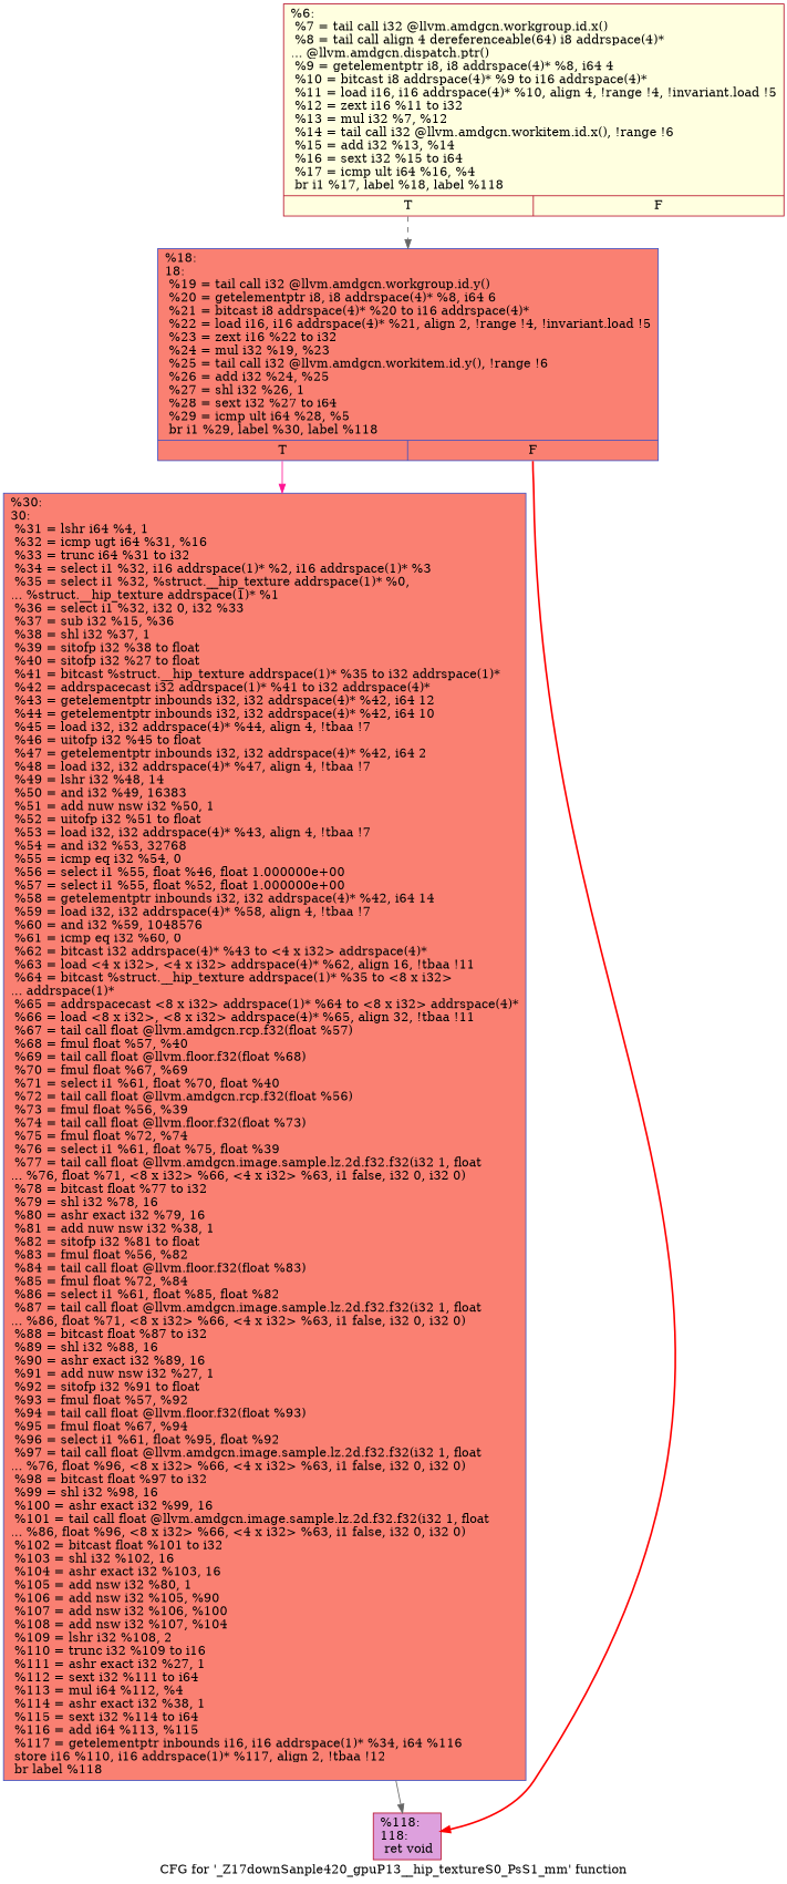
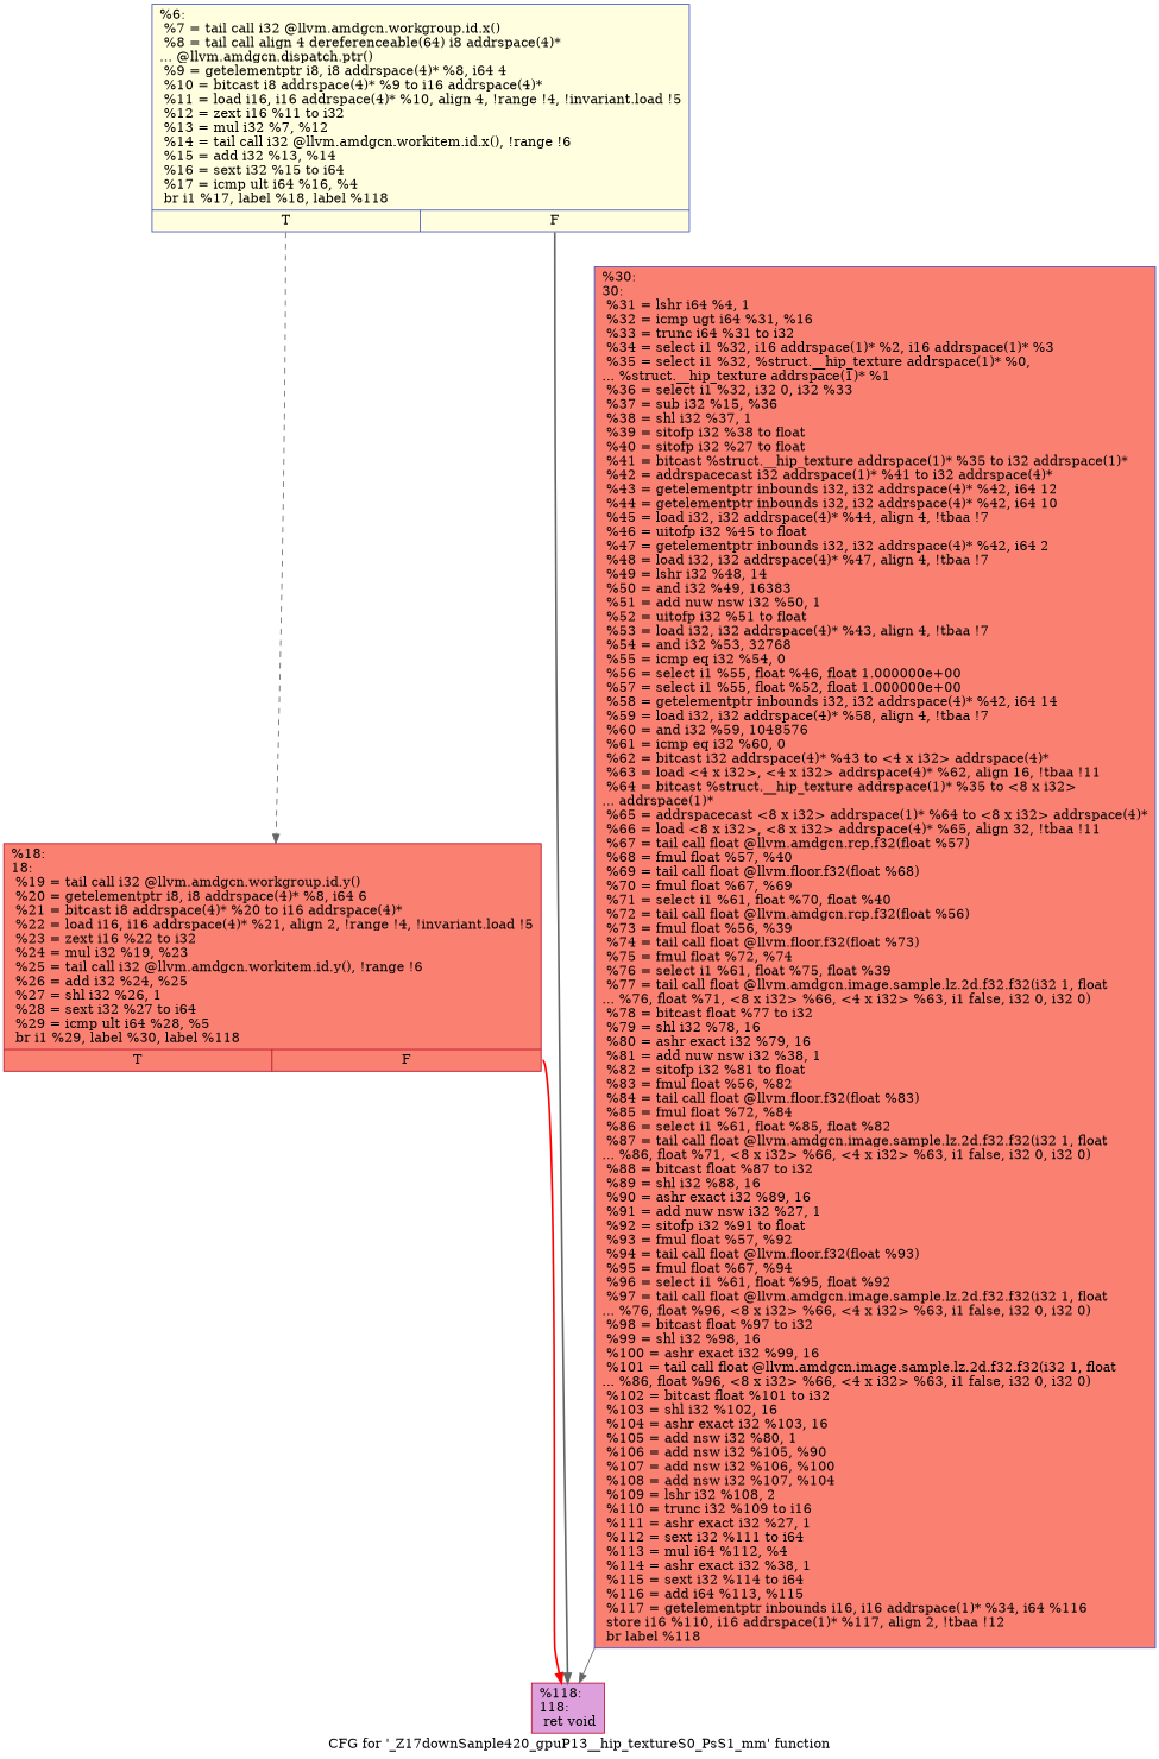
  digraph {
    label="CFG for '_Z17downSanple420_gpuP13__hip_textureS0_PsS1_mm' function"
    node [color="#b70d28ff" fillcolor=salmon shape=record style=filled]
    edge [color=gray40 style=bold tailport=s0]
-   n1 [fillcolor=lightyellow label="{%6:\l  %7 = tail call i32 @llvm.amdgcn.workgroup.id.x()\l  %8 = tail call align 4 dereferenceable(64) i8 addrspace(4)*\l... @llvm.amdgcn.dispatch.ptr()\l  %9 = getelementptr i8, i8 addrspace(4)* %8, i64 4\l  %10 = bitcast i8 addrspace(4)* %9 to i16 addrspace(4)*\l  %11 = load i16, i16 addrspace(4)* %10, align 4, !range !4, !invariant.load !5\l  %12 = zext i16 %11 to i32\l  %13 = mul i32 %7, %12\l  %14 = tail call i32 @llvm.amdgcn.workitem.id.x(), !range !6\l  %15 = add i32 %13, %14\l  %16 = sext i32 %15 to i64\l  %17 = icmp ult i64 %16, %4\l  br i1 %17, label %18, label %118\l|{<s0>T|<s1>F}}"]
-   n2 [color="#3d50c3ff" label="{%18:\l18:                                               \l  %19 = tail call i32 @llvm.amdgcn.workgroup.id.y()\l  %20 = getelementptr i8, i8 addrspace(4)* %8, i64 6\l  %21 = bitcast i8 addrspace(4)* %20 to i16 addrspace(4)*\l  %22 = load i16, i16 addrspace(4)* %21, align 2, !range !4, !invariant.load !5\l  %23 = zext i16 %22 to i32\l  %24 = mul i32 %19, %23\l  %25 = tail call i32 @llvm.amdgcn.workitem.id.y(), !range !6\l  %26 = add i32 %24, %25\l  %27 = shl i32 %26, 1\l  %28 = sext i32 %27 to i64\l  %29 = icmp ult i64 %28, %5\l  br i1 %29, label %30, label %118\l|{<s0>T|<s1>F}}"]
+   n1 [color="#3d50c3ff" fillcolor=lightyellow label="{%6:\l  %7 = tail call i32 @llvm.amdgcn.workgroup.id.x()\l  %8 = tail call align 4 dereferenceable(64) i8 addrspace(4)*\l... @llvm.amdgcn.dispatch.ptr()\l  %9 = getelementptr i8, i8 addrspace(4)* %8, i64 4\l  %10 = bitcast i8 addrspace(4)* %9 to i16 addrspace(4)*\l  %11 = load i16, i16 addrspace(4)* %10, align 4, !range !4, !invariant.load !5\l  %12 = zext i16 %11 to i32\l  %13 = mul i32 %7, %12\l  %14 = tail call i32 @llvm.amdgcn.workitem.id.x(), !range !6\l  %15 = add i32 %13, %14\l  %16 = sext i32 %15 to i64\l  %17 = icmp ult i64 %16, %4\l  br i1 %17, label %18, label %118\l|{<s0>T|<s1>F}}"]
+   n2 [label="{%18:\l18:                                               \l  %19 = tail call i32 @llvm.amdgcn.workgroup.id.y()\l  %20 = getelementptr i8, i8 addrspace(4)* %8, i64 6\l  %21 = bitcast i8 addrspace(4)* %20 to i16 addrspace(4)*\l  %22 = load i16, i16 addrspace(4)* %21, align 2, !range !4, !invariant.load !5\l  %23 = zext i16 %22 to i32\l  %24 = mul i32 %19, %23\l  %25 = tail call i32 @llvm.amdgcn.workitem.id.y(), !range !6\l  %26 = add i32 %24, %25\l  %27 = shl i32 %26, 1\l  %28 = sext i32 %27 to i64\l  %29 = icmp ult i64 %28, %5\l  br i1 %29, label %30, label %118\l|{<s0>T|<s1>F}}"]
    n3 [fillcolor=plum label="{%118:\l118:                                              \l  ret void\l}"]
    n4 [color="#3d50c3ff" label="{%30:\l30:                                               \l  %31 = lshr i64 %4, 1\l  %32 = icmp ugt i64 %31, %16\l  %33 = trunc i64 %31 to i32\l  %34 = select i1 %32, i16 addrspace(1)* %2, i16 addrspace(1)* %3\l  %35 = select i1 %32, %struct.__hip_texture addrspace(1)* %0,\l... %struct.__hip_texture addrspace(1)* %1\l  %36 = select i1 %32, i32 0, i32 %33\l  %37 = sub i32 %15, %36\l  %38 = shl i32 %37, 1\l  %39 = sitofp i32 %38 to float\l  %40 = sitofp i32 %27 to float\l  %41 = bitcast %struct.__hip_texture addrspace(1)* %35 to i32 addrspace(1)*\l  %42 = addrspacecast i32 addrspace(1)* %41 to i32 addrspace(4)*\l  %43 = getelementptr inbounds i32, i32 addrspace(4)* %42, i64 12\l  %44 = getelementptr inbounds i32, i32 addrspace(4)* %42, i64 10\l  %45 = load i32, i32 addrspace(4)* %44, align 4, !tbaa !7\l  %46 = uitofp i32 %45 to float\l  %47 = getelementptr inbounds i32, i32 addrspace(4)* %42, i64 2\l  %48 = load i32, i32 addrspace(4)* %47, align 4, !tbaa !7\l  %49 = lshr i32 %48, 14\l  %50 = and i32 %49, 16383\l  %51 = add nuw nsw i32 %50, 1\l  %52 = uitofp i32 %51 to float\l  %53 = load i32, i32 addrspace(4)* %43, align 4, !tbaa !7\l  %54 = and i32 %53, 32768\l  %55 = icmp eq i32 %54, 0\l  %56 = select i1 %55, float %46, float 1.000000e+00\l  %57 = select i1 %55, float %52, float 1.000000e+00\l  %58 = getelementptr inbounds i32, i32 addrspace(4)* %42, i64 14\l  %59 = load i32, i32 addrspace(4)* %58, align 4, !tbaa !7\l  %60 = and i32 %59, 1048576\l  %61 = icmp eq i32 %60, 0\l  %62 = bitcast i32 addrspace(4)* %43 to \<4 x i32\> addrspace(4)*\l  %63 = load \<4 x i32\>, \<4 x i32\> addrspace(4)* %62, align 16, !tbaa !11\l  %64 = bitcast %struct.__hip_texture addrspace(1)* %35 to \<8 x i32\>\l... addrspace(1)*\l  %65 = addrspacecast \<8 x i32\> addrspace(1)* %64 to \<8 x i32\> addrspace(4)*\l  %66 = load \<8 x i32\>, \<8 x i32\> addrspace(4)* %65, align 32, !tbaa !11\l  %67 = tail call float @llvm.amdgcn.rcp.f32(float %57)\l  %68 = fmul float %57, %40\l  %69 = tail call float @llvm.floor.f32(float %68)\l  %70 = fmul float %67, %69\l  %71 = select i1 %61, float %70, float %40\l  %72 = tail call float @llvm.amdgcn.rcp.f32(float %56)\l  %73 = fmul float %56, %39\l  %74 = tail call float @llvm.floor.f32(float %73)\l  %75 = fmul float %72, %74\l  %76 = select i1 %61, float %75, float %39\l  %77 = tail call float @llvm.amdgcn.image.sample.lz.2d.f32.f32(i32 1, float\l... %76, float %71, \<8 x i32\> %66, \<4 x i32\> %63, i1 false, i32 0, i32 0)\l  %78 = bitcast float %77 to i32\l  %79 = shl i32 %78, 16\l  %80 = ashr exact i32 %79, 16\l  %81 = add nuw nsw i32 %38, 1\l  %82 = sitofp i32 %81 to float\l  %83 = fmul float %56, %82\l  %84 = tail call float @llvm.floor.f32(float %83)\l  %85 = fmul float %72, %84\l  %86 = select i1 %61, float %85, float %82\l  %87 = tail call float @llvm.amdgcn.image.sample.lz.2d.f32.f32(i32 1, float\l... %86, float %71, \<8 x i32\> %66, \<4 x i32\> %63, i1 false, i32 0, i32 0)\l  %88 = bitcast float %87 to i32\l  %89 = shl i32 %88, 16\l  %90 = ashr exact i32 %89, 16\l  %91 = add nuw nsw i32 %27, 1\l  %92 = sitofp i32 %91 to float\l  %93 = fmul float %57, %92\l  %94 = tail call float @llvm.floor.f32(float %93)\l  %95 = fmul float %67, %94\l  %96 = select i1 %61, float %95, float %92\l  %97 = tail call float @llvm.amdgcn.image.sample.lz.2d.f32.f32(i32 1, float\l... %76, float %96, \<8 x i32\> %66, \<4 x i32\> %63, i1 false, i32 0, i32 0)\l  %98 = bitcast float %97 to i32\l  %99 = shl i32 %98, 16\l  %100 = ashr exact i32 %99, 16\l  %101 = tail call float @llvm.amdgcn.image.sample.lz.2d.f32.f32(i32 1, float\l... %86, float %96, \<8 x i32\> %66, \<4 x i32\> %63, i1 false, i32 0, i32 0)\l  %102 = bitcast float %101 to i32\l  %103 = shl i32 %102, 16\l  %104 = ashr exact i32 %103, 16\l  %105 = add nsw i32 %80, 1\l  %106 = add nsw i32 %105, %90\l  %107 = add nsw i32 %106, %100\l  %108 = add nsw i32 %107, %104\l  %109 = lshr i32 %108, 2\l  %110 = trunc i32 %109 to i16\l  %111 = ashr exact i32 %27, 1\l  %112 = sext i32 %111 to i64\l  %113 = mul i64 %112, %4\l  %114 = ashr exact i32 %38, 1\l  %115 = sext i32 %114 to i64\l  %116 = add i64 %113, %115\l  %117 = getelementptr inbounds i16, i16 addrspace(1)* %34, i64 %116\l  store i16 %110, i16 addrspace(1)* %117, align 2, !tbaa !12\l  br label %118\l}"]
    n1 -> n2 [style=dashed]
+   n1 -> n3 [tailport=s1]
    n2 -> n3 [color=red tailport=s1]
-   n2 -> n4 [color=deeppink style=solid]
    n4 -> n3 [style=solid]
  }
